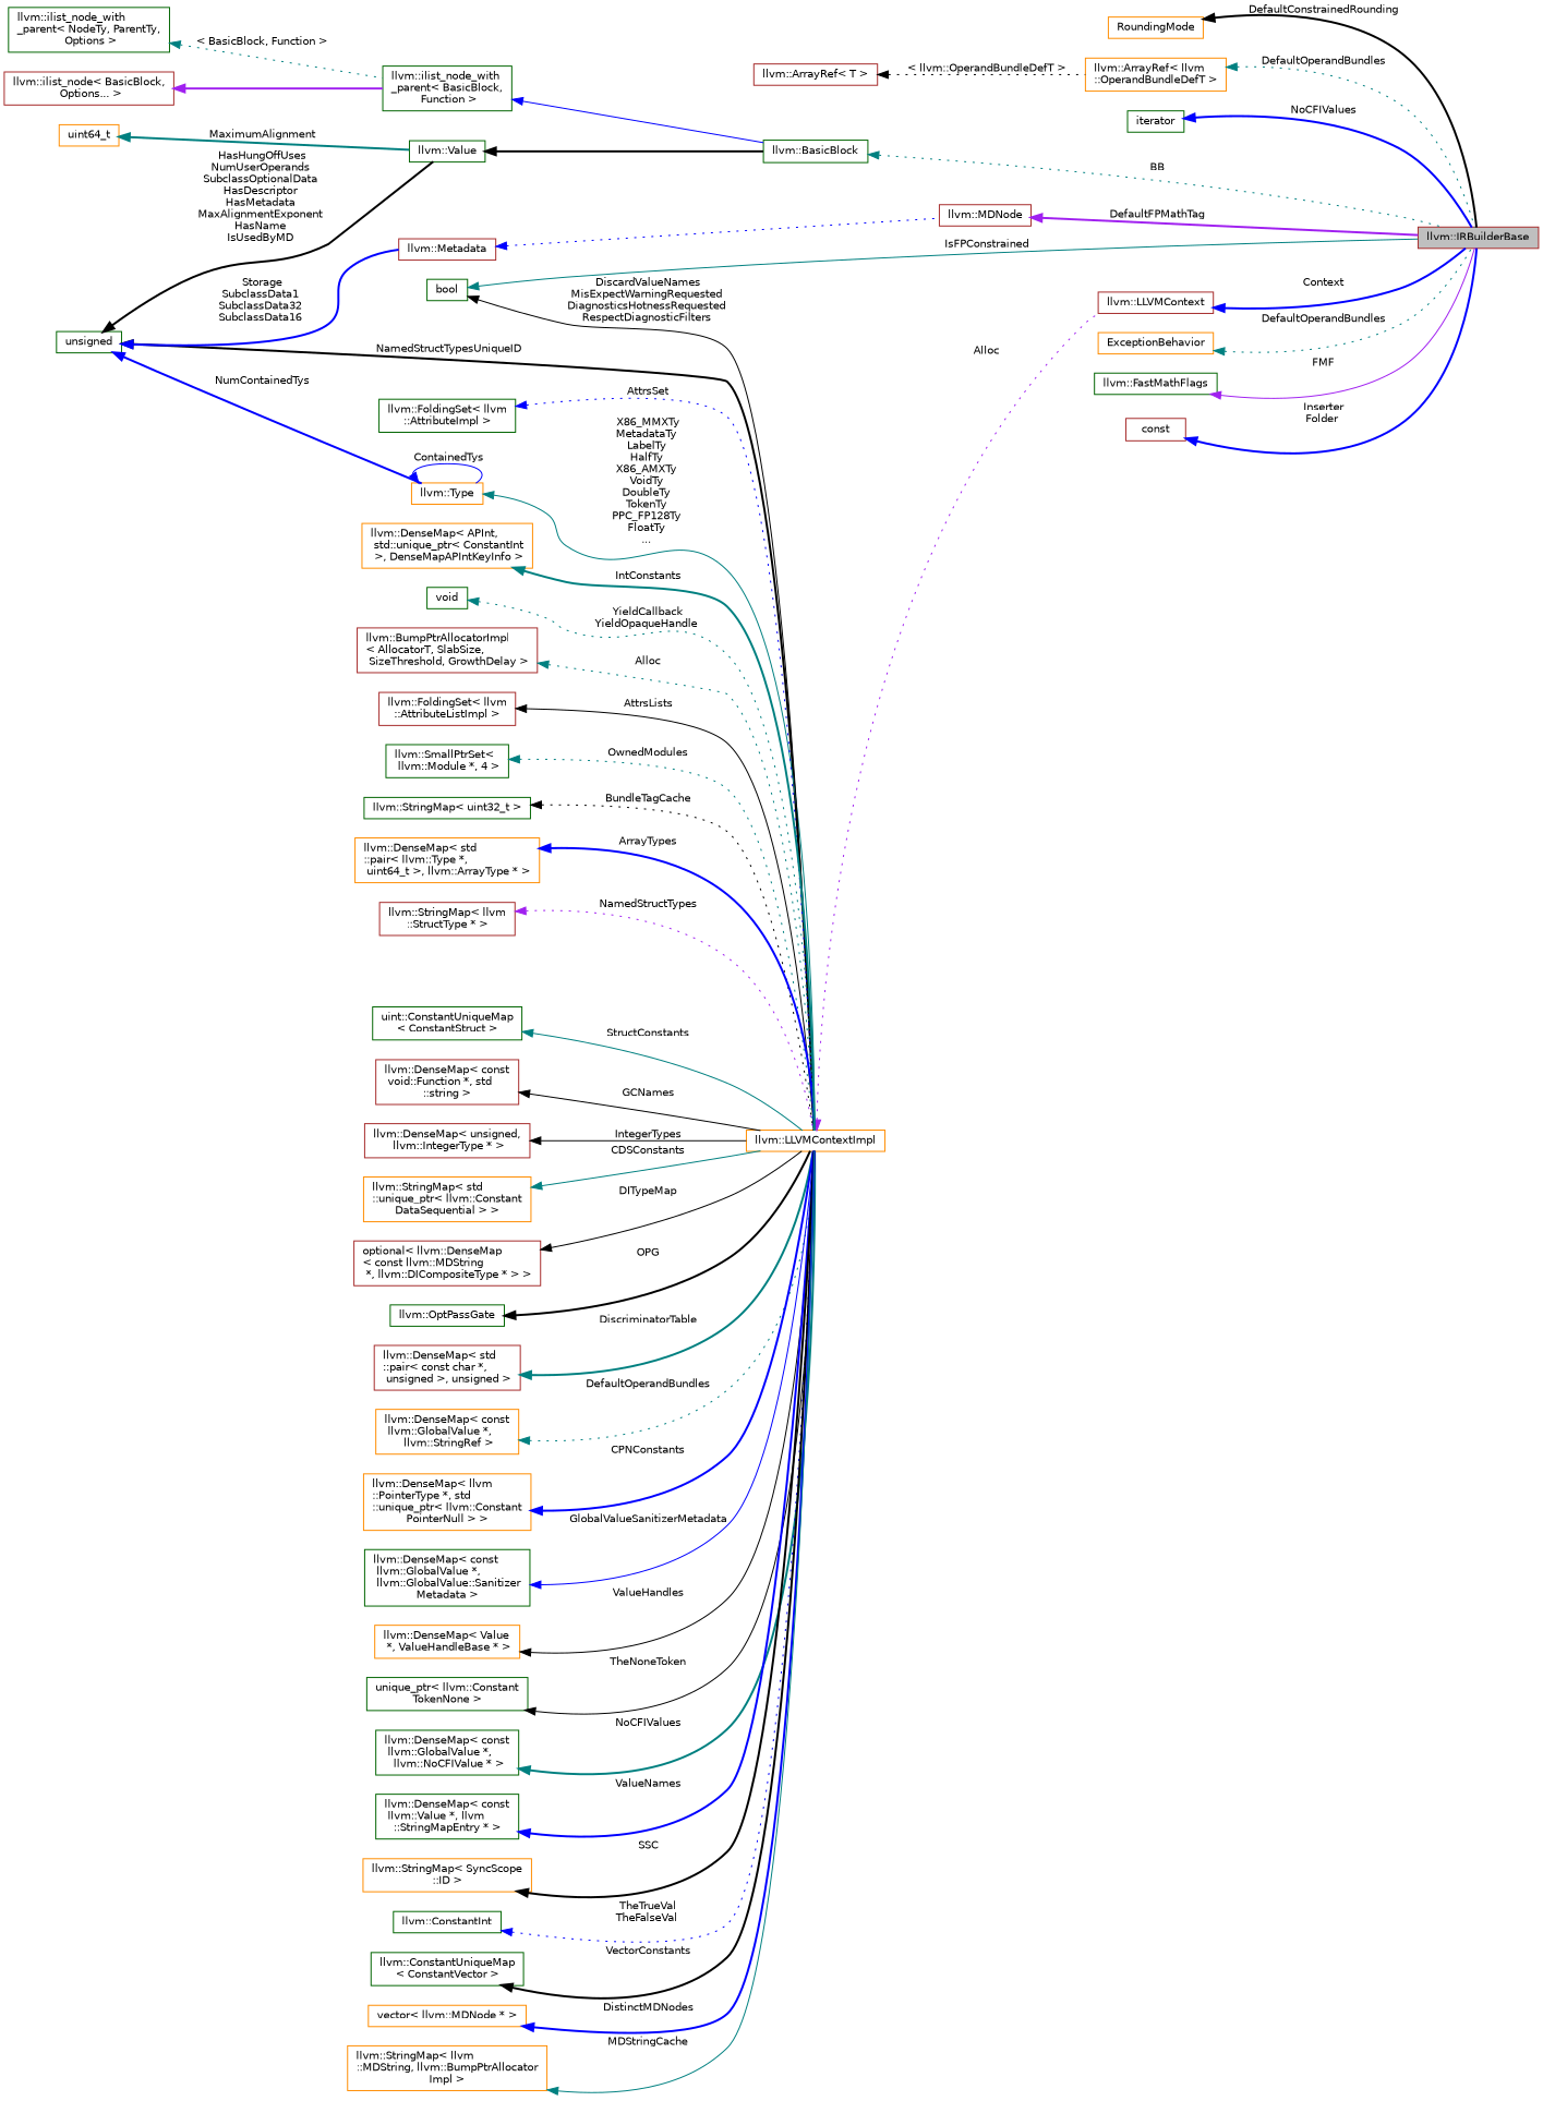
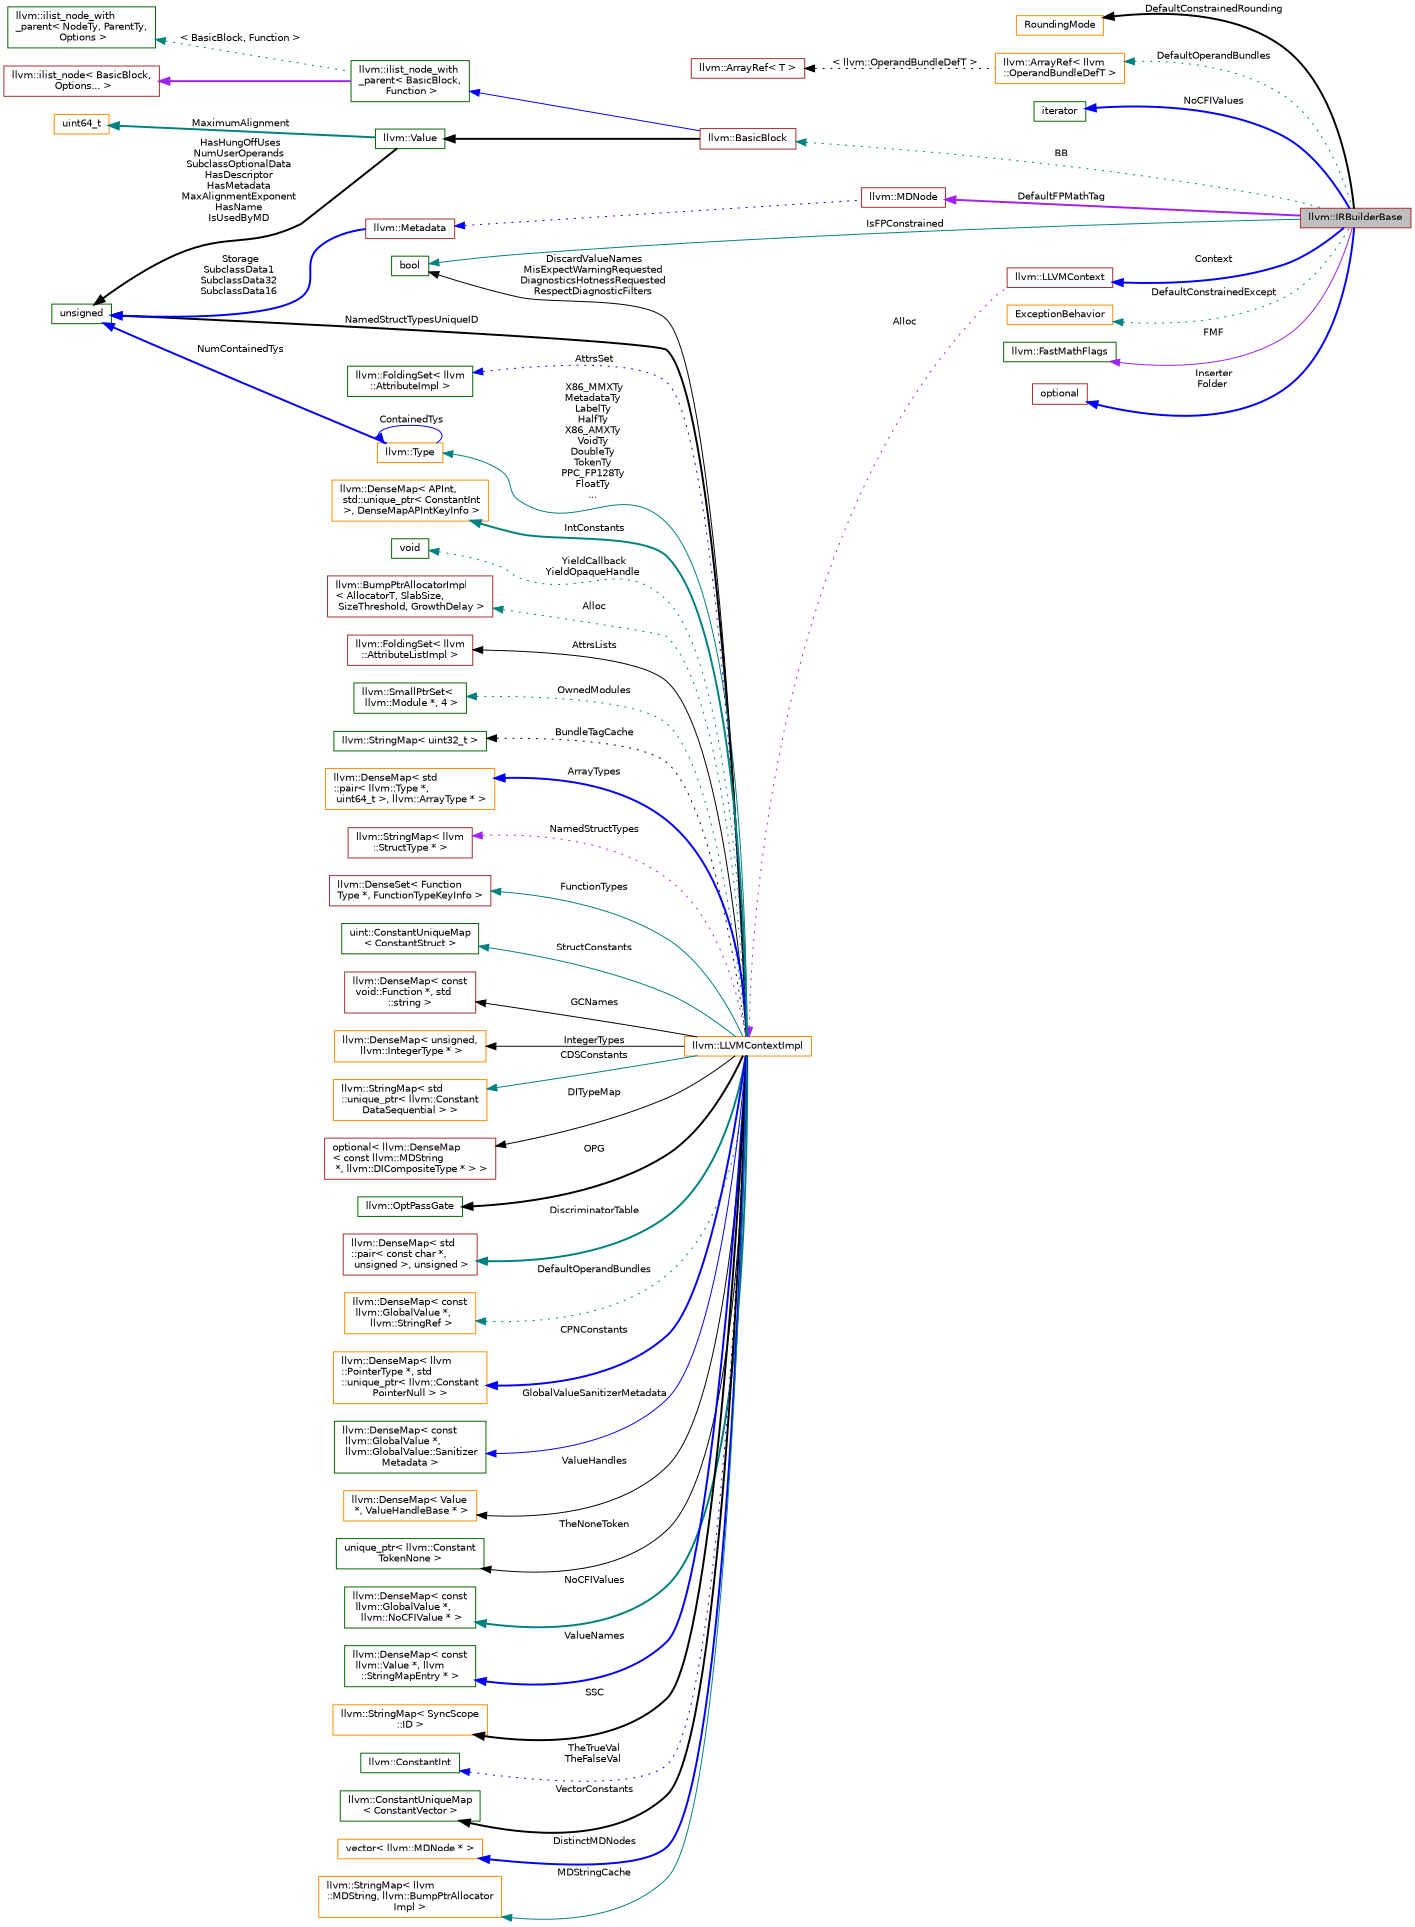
  digraph {
    rankdir=LR
    node [color=darkgreen fontname=Helvetica fontsize=10 shape=record]
    edge [color=teal dir=back fontname=Helvetica fontsize=10 labelfontname=Helvetica labelfontsize=10 style=bold]
    n1 [color=brown fillcolor=grey75 fontcolor=black height=0.2 label="llvm::IRBuilderBase" style=filled width=0.4]
    n2 [color=darkorange height=0.2 label=RoundingMode width=0.4]
    n3 [color=darkorange height=0.2 label="llvm::ArrayRef\< llvm\l::OperandBundleDefT \>" width=0.4]
    n4 [color=brown height=0.2 label="llvm::ArrayRef\< T \>" width=0.4]
    n5 [height=0.2 label=iterator width=0.4]
-   n6 [height=0.2 label="llvm::BasicBlock" width=0.4]
+   n6 [color=brown height=0.2 label="llvm::BasicBlock" width=0.4]
    n7 [height=0.2 label="llvm::Value" width=0.4]
    n8 [color=darkorange height=0.2 label=uint64_t width=0.4]
    n9 [height=0.2 label=unsigned width=0.4]
    n10 [color=darkorange height=0.2 label="llvm::LLVMContextImpl" width=0.4]
    n11 [color=darkorange height=0.2 label="llvm::Type" width=0.4]
    n12 [color=brown height=0.2 label="llvm::Metadata" width=0.4]
    n13 [color=brown height=0.2 label="llvm::LLVMContext" width=0.4]
    n14 [color=brown height=0.2 label="llvm::MDNode" width=0.4]
    n15 [height=0.2 label="llvm::ilist_node_with\l_parent\< BasicBlock,\l Function \>" width=0.4]
    n16 [color=brown height=0.2 label="llvm::ilist_node\< BasicBlock,\l Options... \>" width=0.4]
    n17 [height=0.2 label="llvm::ilist_node_with\l_parent\< NodeTy, ParentTy,\l Options \>" width=0.4]
    n18 [height=0.2 label=bool width=0.4]
    n19 [color=brown height=0.2 label="llvm::BumpPtrAllocatorImpl\l\< AllocatorT, SlabSize,\l SizeThreshold, GrowthDelay \>" width=0.4]
    n20 [color=brown height=0.2 label="llvm::FoldingSet\< llvm\l::AttributeListImpl \>" width=0.4]
    n21 [height=0.2 label="llvm::SmallPtrSet\<\l llvm::Module *, 4 \>" width=0.4]
    n22 [height=0.2 label="llvm::StringMap\< uint32_t \>" width=0.4]
    n23 [color=darkorange height=0.2 label="llvm::DenseMap\< std\l::pair\< llvm::Type *,\l uint64_t \>, llvm::ArrayType * \>" width=0.4]
    n24 [color=brown height=0.2 label="llvm::StringMap\< llvm\l::StructType * \>" width=0.4]
+   n25 [color=brown height=0.2 label="llvm::DenseSet\< Function\lType *, FunctionTypeKeyInfo \>" width=0.4]
    n26 [height=0.2 label="uint::ConstantUniqueMap\l\< ConstantStruct \>" width=0.4]
    n27 [color=brown height=0.2 label="llvm::DenseMap\< const\l void::Function *, std\l::string \>" width=0.4]
-   n28 [color=brown height=0.2 label="llvm::DenseMap\< unsigned,\l llvm::IntegerType * \>" width=0.4]
+   n28 [color=darkorange height=0.2 label="llvm::DenseMap\< unsigned,\l llvm::IntegerType * \>" width=0.4]
    n29 [color=darkorange height=0.2 label="llvm::StringMap\< std\l::unique_ptr\< llvm::Constant\lDataSequential \> \>" width=0.4]
    n30 [color=brown height=0.2 label="optional\< llvm::DenseMap\l\< const llvm::MDString\l *, llvm::DICompositeType * \> \>" width=0.4]
    n31 [height=0.2 label="llvm::OptPassGate" width=0.4]
    n32 [color=brown height=0.2 label="llvm::DenseMap\< std\l::pair\< const char *,\l unsigned \>, unsigned \>" width=0.4]
    n33 [color=darkorange height=0.2 label="llvm::DenseMap\< const\l llvm::GlobalValue *,\l llvm::StringRef \>" width=0.4]
    n34 [color=darkorange height=0.2 label="llvm::DenseMap\< llvm\l::PointerType *, std\l::unique_ptr\< llvm::Constant\lPointerNull \> \>" width=0.4]
    n35 [height=0.2 label="llvm::DenseMap\< const\l llvm::GlobalValue *,\l llvm::GlobalValue::Sanitizer\lMetadata \>" width=0.4]
    n36 [color=darkorange height=0.2 label="llvm::DenseMap\< Value\l *, ValueHandleBase * \>" width=0.4]
    n37 [height=0.2 label="unique_ptr\< llvm::Constant\lTokenNone \>" width=0.4]
    n38 [height=0.2 label="llvm::DenseMap\< const\l llvm::GlobalValue *,\l llvm::NoCFIValue * \>" width=0.4]
    n39 [height=0.2 label="llvm::DenseMap\< const\l llvm::Value *, llvm\l::StringMapEntry * \>" width=0.4]
    n40 [color=darkorange height=0.2 label="llvm::StringMap\< SyncScope\l::ID \>" width=0.4]
    n41 [height=0.2 label="llvm::ConstantInt" width=0.4]
    n42 [height=0.2 label="llvm::ConstantUniqueMap\l\< ConstantVector \>" width=0.4]
    n43 [color=darkorange height=0.2 label="vector\< llvm::MDNode * \>" width=0.4]
    n44 [color=darkorange height=0.2 label="llvm::StringMap\< llvm\l::MDString, llvm::BumpPtrAllocator\lImpl \>" width=0.4]
    n45 [height=0.2 label="llvm::FoldingSet\< llvm\l::AttributeImpl \>" width=0.4]
    n46 [color=darkorange height=0.2 label="llvm::DenseMap\< APInt,\l std::unique_ptr\< ConstantInt\l \>, DenseMapAPIntKeyInfo \>" width=0.4]
    n47 [height=0.2 label=void width=0.4]
    n48 [color=darkorange height=0.2 label=ExceptionBehavior width=0.4]
    n49 [height=0.2 label="llvm::FastMathFlags" width=0.4]
-   n50 [color=brown height=0.2 label=const width=0.4]
+   n50 [color=brown height=0.2 label=optional width=0.4]
    n2 -> n1 [color=black label=" DefaultConstrainedRounding"]
    n3 -> n1 [label=" DefaultOperandBundles" style=dotted]
    n4 -> n3 [color=black label=" \< llvm::OperandBundleDefT \>" style=dotted]
    n5 -> n1 [color=blue label=" NoCFIValues"]
    n6 -> n1 [label=" BB" style=dotted]
    n7 -> n6 [color=black]
    n8 -> n7 [label=" MaximumAlignment"]
    n9 -> n7 [color=black label=" HasHungOffUses\nNumUserOperands\nSubclassOptionalData\nHasDescriptor\nHasMetadata\nMaxAlignmentExponent\nHasName\nIsUsedByMD"]
    n9 -> n10 [color=black label=" NamedStructTypesUniqueID"]
    n9 -> n11 [color=blue label=" NumContainedTys"]
    n9 -> n12 [color=blue label=" Storage\nSubclassData1\nSubclassData32\nSubclassData16"]
    n10 -> n13 [color=purple label=" Alloc" style=dotted]
    n11 -> n10 [label=" X86_MMXTy\nMetadataTy\nLabelTy\nHalfTy\nX86_AMXTy\nVoidTy\nDoubleTy\nTokenTy\nPPC_FP128Ty\nFloatTy\n..." style=solid]
    n11 -> n11 [color=blue label=" ContainedTys" style=solid]
    n12 -> n14 [color=blue style=dotted]
    n13 -> n1 [color=blue label=" Context"]
    n14 -> n1 [color=purple label=" DefaultFPMathTag"]
    n15 -> n6 [color=blue style=solid]
    n16 -> n15 [color=purple]
    n17 -> n15 [label=" \< BasicBlock, Function \>" style=dotted]
    n18 -> n1 [label=" IsFPConstrained" style=solid]
    n18 -> n10 [color=black label=" DiscardValueNames\nMisExpectWarningRequested\nDiagnosticsHotnessRequested\nRespectDiagnosticFilters" style=solid]
    n19 -> n10 [label=" Alloc" style=dotted]
    n20 -> n10 [color=black label=" AttrsLists" style=solid]
    n21 -> n10 [label=" OwnedModules" style=dotted]
    n22 -> n10 [color=black label=" BundleTagCache" style=dotted]
    n23 -> n10 [color=blue label=" ArrayTypes"]
    n24 -> n10 [color=purple label=" NamedStructTypes" style=dotted]
+   n25 -> n10 [label=" FunctionTypes" style=solid]
    n26 -> n10 [label=" StructConstants" style=solid]
    n27 -> n10 [color=black label=" GCNames" style=solid]
    n28 -> n10 [color=black label=" IntegerTypes" style=solid]
    n29 -> n10 [label=" CDSConstants" style=solid]
    n30 -> n10 [color=black label=" DITypeMap" style=solid]
    n31 -> n10 [color=black label=" OPG"]
    n32 -> n10 [label=" DiscriminatorTable"]
    n33 -> n10 [label=" DefaultOperandBundles" style=dotted]
    n34 -> n10 [color=blue label=" CPNConstants"]
    n35 -> n10 [color=blue label=" GlobalValueSanitizerMetadata" style=solid]
    n36 -> n10 [color=black label=" ValueHandles" style=solid]
    n37 -> n10 [color=black label=" TheNoneToken" style=solid]
    n38 -> n10 [label=" NoCFIValues"]
    n39 -> n10 [color=blue label=" ValueNames"]
    n40 -> n10 [color=black label=" SSC"]
    n41 -> n10 [color=blue label=" TheTrueVal\nTheFalseVal" style=dotted]
    n42 -> n10 [color=black label=" VectorConstants"]
    n43 -> n10 [color=blue label=" DistinctMDNodes"]
    n44 -> n10 [label=" MDStringCache" style=solid]
    n45 -> n10 [color=blue label=" AttrsSet" style=dotted]
    n46 -> n10 [label=" IntConstants"]
    n47 -> n10 [label=" YieldCallback\nYieldOpaqueHandle" style=dotted]
-   n48 -> n1 [label=" DefaultOperandBundles" style=dotted]
+   n48 -> n1 [label=" DefaultConstrainedExcept" style=dotted]
    n49 -> n1 [color=purple label=" FMF" style=solid]
    n50 -> n1 [color=blue label=" Inserter\nFolder"]
  }
